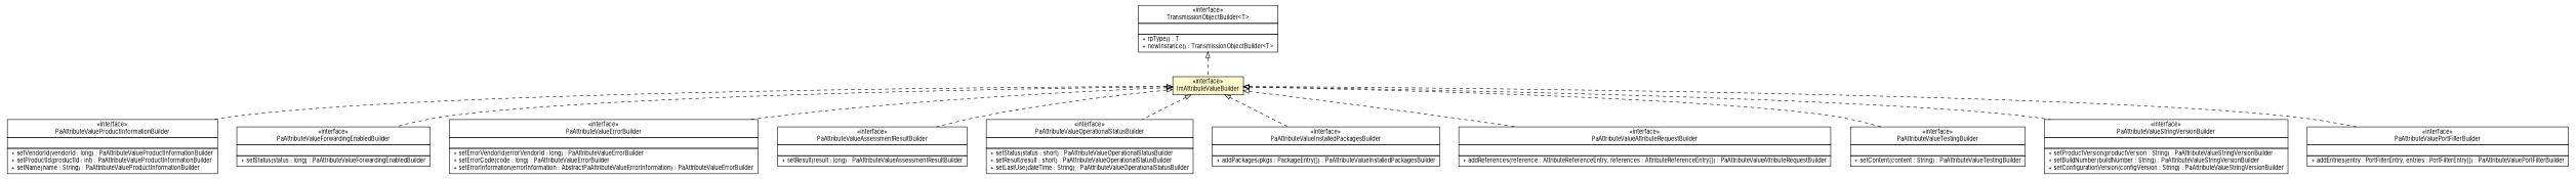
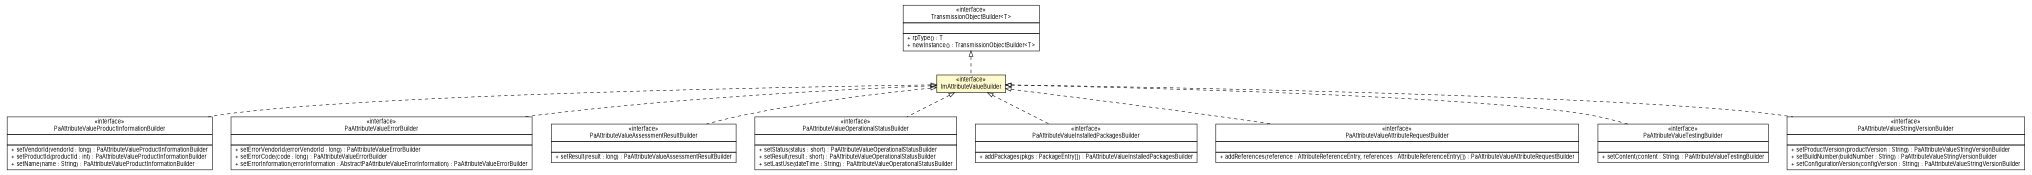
  digraph {
    fontname=Inter
    nodesep=0.25
    ranksep=0.5
    node [fontcolor=black fontname=Inter fontsize=10.0 shape=plaintext]
    edge [arrowtail=empty dir=back fontname=Inter fontsize=10 headport=p labelfontname=Helvetica labelfontsize=10 style=dashed tailport=p]
    n1 [label=<<table title="de.hsbremen.tc.tnc.message.m.attribute.ImAttributeValueBuilder" border="0" cellborder="1" cellspacing="0" cellpadding="2" port="p" bgcolor="lemonChiffon" href="./ImAttributeValueBuilder.html"> 		<tr><td><table border="0" cellspacing="0" cellpadding="1"> <tr><td align="center" balign="center"> &#171;interface&#187; </td></tr> <tr><td align="center" balign="center"> ImAttributeValueBuilder </td></tr> 		</table></td></tr> 		</table>>]
    n2 [label=<<table title="org.ietf.nea.pa.attribute.PaAttributeValueProductInformationBuilder" border="0" cellborder="1" cellspacing="0" cellpadding="2" port="p" href="../../../../../../../org/ietf/nea/pa/attribute/PaAttributeValueProductInformationBuilder.html"> 		<tr><td><table border="0" cellspacing="0" cellpadding="1"> <tr><td align="center" balign="center"> &#171;interface&#187; </td></tr> <tr><td align="center" balign="center"> PaAttributeValueProductInformationBuilder </td></tr> 		</table></td></tr> 		<tr><td><table border="0" cellspacing="0" cellpadding="1"> <tr><td align="left" balign="left">  </td></tr> 		</table></td></tr> 		<tr><td><table border="0" cellspacing="0" cellpadding="1"> <tr><td align="left" balign="left"> + setVendorId(vendorId : long) : PaAttributeValueProductInformationBuilder </td></tr> <tr><td align="left" balign="left"> + setProductId(productId : int) : PaAttributeValueProductInformationBuilder </td></tr> <tr><td align="left" balign="left"> + setName(name : String) : PaAttributeValueProductInformationBuilder </td></tr> 		</table></td></tr> 		</table>>]
-   n3 [label=<<table title="org.ietf.nea.pa.attribute.PaAttributeValueForwardingEnabledBuilder" border="0" cellborder="1" cellspacing="0" cellpadding="2" port="p" href="../../../../../../../org/ietf/nea/pa/attribute/PaAttributeValueForwardingEnabledBuilder.html"> 		<tr><td><table border="0" cellspacing="0" cellpadding="1"> <tr><td align="center" balign="center"> &#171;interface&#187; </td></tr> <tr><td align="center" balign="center"> PaAttributeValueForwardingEnabledBuilder </td></tr> 		</table></td></tr> 		<tr><td><table border="0" cellspacing="0" cellpadding="1"> <tr><td align="left" balign="left">  </td></tr> 		</table></td></tr> 		<tr><td><table border="0" cellspacing="0" cellpadding="1"> <tr><td align="left" balign="left"> + setStatus(status : long) : PaAttributeValueForwardingEnabledBuilder </td></tr> 		</table></td></tr> 		</table>>]
    n4 [label=<<table title="org.ietf.nea.pa.attribute.PaAttributeValueErrorBuilder" border="0" cellborder="1" cellspacing="0" cellpadding="2" port="p" href="../../../../../../../org/ietf/nea/pa/attribute/PaAttributeValueErrorBuilder.html"> 		<tr><td><table border="0" cellspacing="0" cellpadding="1"> <tr><td align="center" balign="center"> &#171;interface&#187; </td></tr> <tr><td align="center" balign="center"> PaAttributeValueErrorBuilder </td></tr> 		</table></td></tr> 		<tr><td><table border="0" cellspacing="0" cellpadding="1"> <tr><td align="left" balign="left">  </td></tr> 		</table></td></tr> 		<tr><td><table border="0" cellspacing="0" cellpadding="1"> <tr><td align="left" balign="left"> + setErrorVendorId(errorVendorId : long) : PaAttributeValueErrorBuilder </td></tr> <tr><td align="left" balign="left"> + setErrorCode(code : long) : PaAttributeValueErrorBuilder </td></tr> <tr><td align="left" balign="left"> + setErrorInformation(errorInformation : AbstractPaAttributeValueErrorInformation) : PaAttributeValueErrorBuilder </td></tr> 		</table></td></tr> 		</table>>]
    n5 [label=<<table title="org.ietf.nea.pa.attribute.PaAttributeValueAssessmentResultBuilder" border="0" cellborder="1" cellspacing="0" cellpadding="2" port="p" href="../../../../../../../org/ietf/nea/pa/attribute/PaAttributeValueAssessmentResultBuilder.html"> 		<tr><td><table border="0" cellspacing="0" cellpadding="1"> <tr><td align="center" balign="center"> &#171;interface&#187; </td></tr> <tr><td align="center" balign="center"> PaAttributeValueAssessmentResultBuilder </td></tr> 		</table></td></tr> 		<tr><td><table border="0" cellspacing="0" cellpadding="1"> <tr><td align="left" balign="left">  </td></tr> 		</table></td></tr> 		<tr><td><table border="0" cellspacing="0" cellpadding="1"> <tr><td align="left" balign="left"> + setResult(result : long) : PaAttributeValueAssessmentResultBuilder </td></tr> 		</table></td></tr> 		</table>>]
    n6 [label=<<table title="org.ietf.nea.pa.attribute.PaAttributeValueOperationalStatusBuilder" border="0" cellborder="1" cellspacing="0" cellpadding="2" port="p" href="../../../../../../../org/ietf/nea/pa/attribute/PaAttributeValueOperationalStatusBuilder.html"> 		<tr><td><table border="0" cellspacing="0" cellpadding="1"> <tr><td align="center" balign="center"> &#171;interface&#187; </td></tr> <tr><td align="center" balign="center"> PaAttributeValueOperationalStatusBuilder </td></tr> 		</table></td></tr> 		<tr><td><table border="0" cellspacing="0" cellpadding="1"> <tr><td align="left" balign="left">  </td></tr> 		</table></td></tr> 		<tr><td><table border="0" cellspacing="0" cellpadding="1"> <tr><td align="left" balign="left"> + setStatus(status : short) : PaAttributeValueOperationalStatusBuilder </td></tr> <tr><td align="left" balign="left"> + setResult(result : short) : PaAttributeValueOperationalStatusBuilder </td></tr> <tr><td align="left" balign="left"> + setLastUse(dateTime : String) : PaAttributeValueOperationalStatusBuilder </td></tr> 		</table></td></tr> 		</table>>]
    n7 [label=<<table title="org.ietf.nea.pa.attribute.PaAttributeValueInstalledPackagesBuilder" border="0" cellborder="1" cellspacing="0" cellpadding="2" port="p" href="../../../../../../../org/ietf/nea/pa/attribute/PaAttributeValueInstalledPackagesBuilder.html"> 		<tr><td><table border="0" cellspacing="0" cellpadding="1"> <tr><td align="center" balign="center"> &#171;interface&#187; </td></tr> <tr><td align="center" balign="center"> PaAttributeValueInstalledPackagesBuilder </td></tr> 		</table></td></tr> 		<tr><td><table border="0" cellspacing="0" cellpadding="1"> <tr><td align="left" balign="left">  </td></tr> 		</table></td></tr> 		<tr><td><table border="0" cellspacing="0" cellpadding="1"> <tr><td align="left" balign="left"> + addPackages(pkgs : PackageEntry[]) : PaAttributeValueInstalledPackagesBuilder </td></tr> 		</table></td></tr> 		</table>>]
    n8 [label=<<table title="org.ietf.nea.pa.attribute.PaAttributeValueAttributeRequestBuilder" border="0" cellborder="1" cellspacing="0" cellpadding="2" port="p" href="../../../../../../../org/ietf/nea/pa/attribute/PaAttributeValueAttributeRequestBuilder.html"> 		<tr><td><table border="0" cellspacing="0" cellpadding="1"> <tr><td align="center" balign="center"> &#171;interface&#187; </td></tr> <tr><td align="center" balign="center"> PaAttributeValueAttributeRequestBuilder </td></tr> 		</table></td></tr> 		<tr><td><table border="0" cellspacing="0" cellpadding="1"> <tr><td align="left" balign="left">  </td></tr> 		</table></td></tr> 		<tr><td><table border="0" cellspacing="0" cellpadding="1"> <tr><td align="left" balign="left"> + addReferences(reference : AttributeReferenceEntry, references : AttributeReferenceEntry[]) : PaAttributeValueAttributeRequestBuilder </td></tr> 		</table></td></tr> 		</table>>]
    n9 [label=<<table title="org.ietf.nea.pa.attribute.PaAttributeValueTestingBuilder" border="0" cellborder="1" cellspacing="0" cellpadding="2" port="p" href="../../../../../../../org/ietf/nea/pa/attribute/PaAttributeValueTestingBuilder.html"> 		<tr><td><table border="0" cellspacing="0" cellpadding="1"> <tr><td align="center" balign="center"> &#171;interface&#187; </td></tr> <tr><td align="center" balign="center"> PaAttributeValueTestingBuilder </td></tr> 		</table></td></tr> 		<tr><td><table border="0" cellspacing="0" cellpadding="1"> <tr><td align="left" balign="left">  </td></tr> 		</table></td></tr> 		<tr><td><table border="0" cellspacing="0" cellpadding="1"> <tr><td align="left" balign="left"> + setContent(content : String) : PaAttributeValueTestingBuilder </td></tr> 		</table></td></tr> 		</table>>]
    n10 [label=<<table title="org.ietf.nea.pa.attribute.PaAttributeValueStringVersionBuilder" border="0" cellborder="1" cellspacing="0" cellpadding="2" port="p" href="../../../../../../../org/ietf/nea/pa/attribute/PaAttributeValueStringVersionBuilder.html"> 		<tr><td><table border="0" cellspacing="0" cellpadding="1"> <tr><td align="center" balign="center"> &#171;interface&#187; </td></tr> <tr><td align="center" balign="center"> PaAttributeValueStringVersionBuilder </td></tr> 		</table></td></tr> 		<tr><td><table border="0" cellspacing="0" cellpadding="1"> <tr><td align="left" balign="left">  </td></tr> 		</table></td></tr> 		<tr><td><table border="0" cellspacing="0" cellpadding="1"> <tr><td align="left" balign="left"> + setProductVersion(productVersion : String) : PaAttributeValueStringVersionBuilder </td></tr> <tr><td align="left" balign="left"> + setBuildNumber(buildNumber : String) : PaAttributeValueStringVersionBuilder </td></tr> <tr><td align="left" balign="left"> + setConfigurationVersion(configVersion : String) : PaAttributeValueStringVersionBuilder </td></tr> 		</table></td></tr> 		</table>>]
-   n11 [label=<<table title="org.ietf.nea.pa.attribute.PaAttributeValuePortFilterBuilder" border="0" cellborder="1" cellspacing="0" cellpadding="2" port="p" href="../../../../../../../org/ietf/nea/pa/attribute/PaAttributeValuePortFilterBuilder.html"> 		<tr><td><table border="0" cellspacing="0" cellpadding="1"> <tr><td align="center" balign="center"> &#171;interface&#187; </td></tr> <tr><td align="center" balign="center"> PaAttributeValuePortFilterBuilder </td></tr> 		</table></td></tr> 		<tr><td><table border="0" cellspacing="0" cellpadding="1"> <tr><td align="left" balign="left">  </td></tr> 		</table></td></tr> 		<tr><td><table border="0" cellspacing="0" cellpadding="1"> <tr><td align="left" balign="left"> + addEntries(entry : PortFilterEntry, entries : PortFilterEntry[]) : PaAttributeValuePortFilterBuilder </td></tr> 		</table></td></tr> 		</table>>]
    n12 [label=<<table title="de.hsbremen.tc.tnc.message.TransmissionObjectBuilder" border="0" cellborder="1" cellspacing="0" cellpadding="2" port="p" href="../../TransmissionObjectBuilder.html"> 		<tr><td><table border="0" cellspacing="0" cellpadding="1"> <tr><td align="center" balign="center"> &#171;interface&#187; </td></tr> <tr><td align="center" balign="center"> TransmissionObjectBuilder&lt;T&gt; </td></tr> 		</table></td></tr> 		<tr><td><table border="0" cellspacing="0" cellpadding="1"> <tr><td align="left" balign="left">  </td></tr> 		</table></td></tr> 		<tr><td><table border="0" cellspacing="0" cellpadding="1"> <tr><td align="left" balign="left"> + rpType() : T </td></tr> <tr><td align="left" balign="left"> + newInstance() : TransmissionObjectBuilder&lt;T&gt; </td></tr> 		</table></td></tr> 		</table>>]
    n1 -> n2
-   n1 -> n3
    n1 -> n4
    n1 -> n5
    n1 -> n6
    n1 -> n7
    n1 -> n8
    n1 -> n9
    n1 -> n10
-   n1 -> n11
    n12 -> n1
  }
